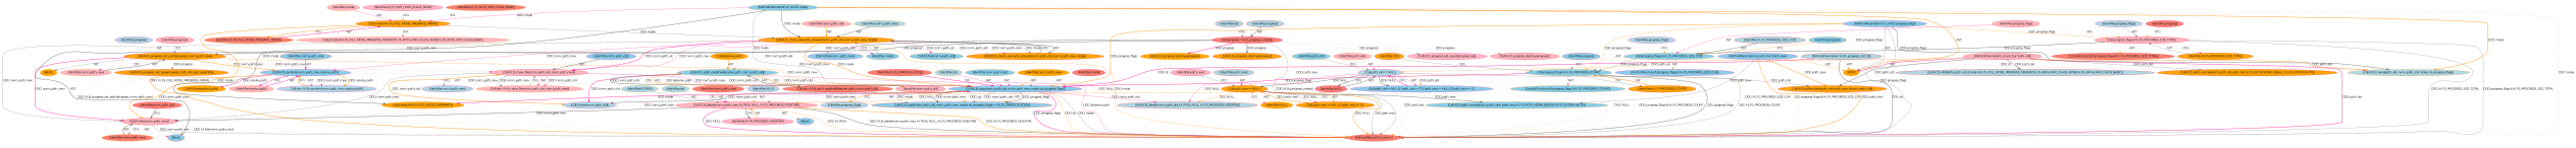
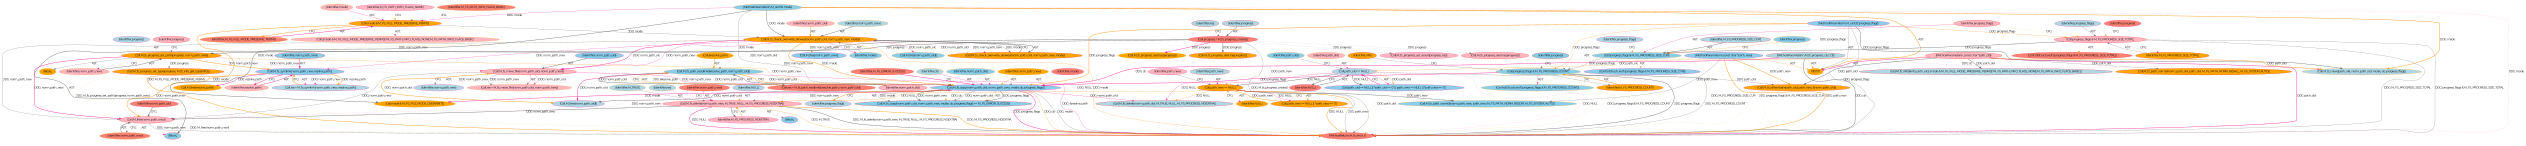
  digraph {
    fontname=Montserrat
    node [color=darkorange fillcolor=skyblue fontname=Montserrat style=filled]
    edge [color=gray40 fontname=Montserrat style=bold]
    n1 [color=red fillcolor=lightpink label="(Call,M_free(norm_path_new))"]
    n2 [color=red label="(Block,)"]
    n3 [fillcolor=salmon label="(Identifier,norm_path_new)"]
    n4 [color=red fillcolor=salmon label="(MethodReturn,M_fs_error_t)"]
    n5 [color=red fillcolor=lightpink label="(Call,M_fs_move_file(norm_path_old, norm_path_new))"]
    n6 [color=deeppink label="(Call,M_fs_copy(norm_path_old, norm_path_new, mode, cb, progress_flags))"]
    n7 [color=deeppink fillcolor=lightblue label="(Call,M_free(norm_path_old))"]
    n8 [color=deeppink fillcolor=lightblue label="(Identifier,norm_path_new)"]
    n9 [fillcolor=lightpink label="(Call,res = M_fs_move_file(norm_path_old, norm_path_new))"]
    n10 [fillcolor=orange label="(Call,mode & M_FS_FILE_MODE_OVERWRITE)"]
    n11 [color=red fillcolor=lightpink label="(Call,M_fs_delete(norm_path_new, M_TRUE, NULL, M_FS_PROGRESS_NOEXTRA))"]
    n12 [color=red label="(Call,M_fs_copy(norm_path_old, norm_path_new, mode, cb, progress_flags) == M_FS_ERROR_SUCCESS)"]
    n13 [color=deeppink fillcolor=lightblue label="(Identifier,progress_flags)"]
    n14 [color=red fillcolor=lightblue label="(Call,M_fs_delete(norm_path_old, M_TRUE, NULL, M_FS_PROGRESS_NOEXTRA))"]
    n15 [color=red fillcolor=orange label="(Call,M_fs_check_overwrite_allowed(norm_path_old, norm_path_new, mode))"]
    n16 [color=red fillcolor=orange label="(Call,M_fs_progress_set_path(progress, norm_path_new))"]
    n17 [label="(Call,M_fs_path_readlink(&resolve_path, norm_path_old))"]
    n18 [color=deeppink label="(Call,M_fs_symlink(norm_path_new, resolve_path))"]
    n19 [color=deeppink label="(Call,M_free(norm_path_new))"]
    n20 [label="(Identifier,mode)"]
    n21 [label="(Call,M_free(norm_path_old))"]
    n22 [color=red fillcolor=orange label="(Call,!M_fs_check_overwrite_allowed(norm_path_old, norm_path_new, mode))"]
    n23 [fillcolor=orange label="(Block,)"]
    n24 [fillcolor=lightpink label="(Identifier,norm_path_new)"]
    n25 [color=deeppink fillcolor=orange label="(Call,M_fs_progress_set_type(progress, M_fs_info_get_type(info)))"]
    n26 [color=red fillcolor=lightpink label="(Identifier,norm_path_old)"]
    n27 [color=red fillcolor=salmon label="(Call,res = M_fs_path_readlink(&resolve_path, norm_path_old))"]
    n28 [color=deeppink fillcolor=lightblue label="(Call,res = M_fs_symlink(norm_path_new, resolve_path))"]
    n29 [fillcolor=orange label="(Call,M_free(resolve_path))"]
    n30 [fillcolor=lightpink label="(Identifier,resolve_path)"]
    n31 [color=deeppink fillcolor=orange label="(Call,mode & M_FS_FILE_MODE_PRESERVE_PERMS)"]
    n32 [fillcolor=lightpink label="(Call,(mode & M_FS_FILE_MODE_PRESERVE_PERMS)?M_FS_PATH_INFO_FLAGS_NONE:M_FS_PATH_INFO_FLAGS_BASIC)"]
    n33 [fillcolor=salmon label="(Identifier,M_FS_FILE_MODE_PRESERVE_PERMS)"]
    n34 [label="(MethodParameterIn,M_uint32 mode)"]
    n35 [fillcolor=lightblue label="(Call,M_fs_move(path_old, norm_path_old, mode, cb, progress_flags))"]
    1000111 [fillcolor=orange]
    n37 [color=deeppink fillcolor=salmon label="(Call,progress = M_fs_progress_create())"]
    n38 [color=deeppink fillcolor=orange label="(Call,M_fs_progress_destroy(progress))"]
    n39 [color=deeppink fillcolor=lightpink label="(Call,M_fs_progress_set_result(progress, res))"]
    n40 [color=red fillcolor=lightpink label="(Call,M_fs_progress_destroy(progress))"]
    n41 [fillcolor=orange label="(Call,M_fs_progress_destroy(progress))"]
    n42 [color=deeppink fillcolor=lightpink label="(Identifier,M_FS_PROGRESS_NOEXTRA)"]
    n43 [color=deeppink label="(Block,)"]
    n44 [color=red fillcolor=lightblue label="(MethodParameterIn,M_fs_progress_cb_t cb)"]
    n45 [label="(Call,progress_flags & M_FS_PROGRESS_COUNT)"]
    n46 [label="(ControlStructure,if (progress_flags & M_FS_PROGRESS_COUNT))"]
    n47 [color=red fillcolor=orange label="(Identifier,M_FS_PROGRESS_COUNT)"]
    n48 [label="(Call,progress_flags & M_FS_PROGRESS_SIZE_CUR)"]
    n49 [color=deeppink label="(ControlStructure,if (progress_flags & M_FS_PROGRESS_SIZE_CUR))"]
    n50 [color=red fillcolor=lightblue label="(Identifier,M_FS_PROGRESS_SIZE_CUR)"]
    n51 [color=red fillcolor=lightpink label="(Call,progress_flags & M_FS_PROGRESS_SIZE_TOTAL)"]
    n52 [color=red fillcolor=salmon label="(ControlStructure,if (progress_flags & M_FS_PROGRESS_SIZE_TOTAL))"]
    n53 [color=red fillcolor=orange label="(Identifier,M_FS_PROGRESS_SIZE_TOTAL)"]
    n54 [color=deeppink label="(MethodParameterIn,M_uint32 progress_flags)"]
    n55 [color=deeppink fillcolor=lightblue label="(Call,path_old == NULL)"]
    n56 [color=red fillcolor=orange label="(Call,path_new == NULL)"]
    n57 [color=deeppink fillcolor=salmon label="(Identifier,NULL)"]
    n58 [color=deeppink label="(Call,path_old == NULL || *path_old == '\0' || path_new == NULL || *path_new == '\0')"]
    n59 [color=deeppink fillcolor=orange label="(Call,M_fs_isfileintodir(path_old, path_new, &norm_path_old))"]
    n60 [label="(Call,M_fs_path_norm(&norm_path_new, path_new, M_FS_PATH_NORM_RESDIR, M_FS_SYSTEM_AUTO))"]
    n61 [color=red fillcolor=orange label="(Call,path_new == NULL || *path_new == '\0')"]
    n62 [fillcolor=orange label="(Identifier,NULL)"]
    n63 [color=red fillcolor=lightpink label="(MethodParameterIn,const char *path_old)"]
    n64 [color=red fillcolor=lightblue label="(Call,M_fs_info(&info, path_old, (mode & M_FS_FILE_MODE_PRESERVE_PERMS)?M_FS_PATH_INFO_FLAGS_NONE:M_FS_PATH_INFO_FLAGS_BASIC))"]
    n65 [color=red fillcolor=orange label="(Call,M_fs_path_norm(&norm_path_old, path_old, M_FS_PATH_NORM_RESALL, M_FS_SYSTEM_AUTO))"]
    n66 [color=deeppink label="(MethodParameterIn,const char *path_new)"]
    n67 [color=red fillcolor=salmon label="(Identifier,M_FS_ERROR_SUCCESS)"]
    n68 [color=red fillcolor=lightpink label="(Identifier,progress_flags)"]
    n69 [color=deeppink fillcolor=lightpink label="(Identifier,M_FS_PATH_INFO_FLAGS_NONE)"]
    n70 [fillcolor=lightpink label="(Identifier,path_old)"]
    n71 [color=red fillcolor=lightpink label="(Identifier,progress)"]
    n72 [color=deeppink fillcolor=salmon label="(Identifier,norm_path_old)"]
    n73 [label="(Identifier,progress)"]
    n74 [color=red label="(Identifier,norm_path_new)"]
    n75 [color=red fillcolor=lightblue label="(Identifier,progress)"]
    n76 [color=deeppink fillcolor=lightblue label="(Identifier,NULL)"]
    n77 [fillcolor=lightblue label="(Identifier,M_TRUE)"]
    n78 [fillcolor=salmon label="(Identifier,M_FS_PATH_INFO_FLAGS_BASIC)"]
    n79 [color=deeppink fillcolor=salmon label="(Identifier,progress)"]
    n80 [fillcolor=lightblue label="(Identifier,cb)"]
    n81 [fillcolor=orange label="(Call,&resolve_path)"]
    n82 [fillcolor=lightblue label="(Identifier,res)"]
    n83 [label="(Identifier,norm_path_old)"]
    n84 [color=red fillcolor=salmon label="(Identifier,norm_path_new)"]
    n85 [color=red fillcolor=lightblue label="(Identifier,path_new)"]
    n86 [color=deeppink label="(Identifier,norm_path_old)"]
    n87 [fillcolor=lightblue label="(Identifier,norm_path_new)"]
    n88 [label="(Identifier,path_old)"]
    n89 [color=deeppink fillcolor=lightpink label="(Identifier,path_new)"]
    n90 [fillcolor=orange label="(Identifier,norm_path_new)"]
    n91 [color=red label="(Identifier,progress)"]
    n92 [color=deeppink fillcolor=orange label="(Identifier,info)"]
    n93 [color=deeppink fillcolor=lightblue label="(Identifier,progress_flags)"]
    n94 [color=deeppink fillcolor=salmon label="(Identifier,mode)"]
    n95 [color=red fillcolor=lightblue label="(Identifier,res)"]
    n96 [fillcolor=lightpink label="(Identifier,norm_path_old)"]
    n97 [fillcolor=lightpink label="(Identifier,mode)"]
    n98 [color=deeppink fillcolor=lightblue label="(Identifier,progress)"]
    n99 [color=deeppink fillcolor=lightblue label="(Identifier,progress_flags)"]
    n1 -> n2 [color=deeppink label="AST: " style=dotted]
    n1 -> n3 [label="CFG: " style=dotted]
    n1 -> n4 [label="DDG: norm_path_new" style=solid]
    n1 -> n4 [label="DDG: M_free(norm_path_new)" style=dotted]
    n3 -> n1 [label="AST: "]
    n5 -> n1 [label="DDG: norm_path_new" style=solid]
    n5 -> n6 [color=deeppink label="DDG: norm_path_old" style=dotted]
    n5 -> n6 [color=deeppink label="DDG: norm_path_new" style=solid]
    n5 -> n7 [color=darkorange label="DDG: norm_path_old"]
    n5 -> n8 [label="CFG: " style=dotted]
    n5 -> n9 [color=deeppink label="AST: " style=solid]
    n5 -> n9 [color=deeppink label="DDG: norm_path_old" style=solid]
    n5 -> n9 [label="DDG: norm_path_new" style=solid]
    n6 -> n1 [color=deeppink label="DDG: norm_path_new" style=dotted]
    n6 -> n4 [color=deeppink label="DDG: progress_flags"]
    n6 -> n4 [color=darkorange label="DDG: cb" style=solid]
    n6 -> n4 [label="DDG: mode" style=solid]
    n6 -> n7 [label="DDG: norm_path_old"]
    n6 -> n10 [color=deeppink label="DDG: mode"]
    n6 -> n11 [label="DDG: norm_path_new" style=dotted]
    n6 -> n12 [color=darkorange label="AST: " style=solid]
    n6 -> n12 [label="DDG: progress_flags"]
    n6 -> n12 [label="DDG: mode" style=solid]
    n6 -> n12 [label="DDG: norm_path_new"]
    n6 -> n12 [color=darkorange label="DDG: cb" style=dotted]
    n6 -> n12 [label="DDG: norm_path_old" style=solid]
    n6 -> n13 [color=darkorange label="CFG: "]
    n6 -> n14 [color=deeppink label="DDG: norm_path_old" style=solid]
    n8 -> n5 [color=darkorange label="AST: " style=dotted]
-   n9 -> n5 [label="CFG: " style=solid]
    n11 -> n1 [label="DDG: norm_path_new"]
    n11 -> n4 [label="DDG: M_fs_delete(norm_path_new, M_TRUE, NULL, M_FS_PROGRESS_NOEXTRA)"]
    n11 -> n4 [color=darkorange label="DDG: M_FS_PROGRESS_NOEXTRA"]
    n11 -> n4 [color=deeppink label="DDG: NULL"]
    n11 -> n4 [color=darkorange label="DDG: M_TRUE" style=solid]
    n11 -> n42 [label="CFG: "]
    n11 -> n43 [label="AST: " style=dotted]
    n13 -> n6 [color=deeppink label="AST: " style=dotted]
    n15 -> n1 [label="DDG: norm_path_new" style=solid]
    n15 -> n4 [color=darkorange label="DDG: mode" style=solid]
    n15 -> n5 [color=deeppink label="DDG: norm_path_old"]
    n15 -> n5 [color=deeppink label="DDG: norm_path_new" style=solid]
    n15 -> n6 [color=darkorange label="DDG: norm_path_new" style=dotted]
    n15 -> n6 [color=darkorange label="DDG: mode"]
    n15 -> n16 [color=darkorange label="DDG: norm_path_new" style=dotted]
    n15 -> n17 [label="DDG: norm_path_old" style=dotted]
    n15 -> n18 [color=deeppink label="DDG: norm_path_new" style=solid]
    n15 -> n19 [color=darkorange label="DDG: norm_path_new" style=dotted]
    n15 -> n20 [color=deeppink label="CFG: " style=solid]
    n15 -> n21 [color=deeppink label="DDG: norm_path_old" style=solid]
    n15 -> n22 [label="AST: "]
    n15 -> n22 [color=darkorange label="DDG: norm_path_old" style=dotted]
    n15 -> n22 [color=deeppink label="DDG: norm_path_new" style=dotted]
    n15 -> n22 [label="DDG: mode" style=solid]
    n16 -> n1 [color=deeppink label="DDG: norm_path_new"]
    n16 -> n4 [color=darkorange label="DDG: M_fs_progress_set_path(progress, norm_path_new)" style=dotted]
    n16 -> n5 [color=deeppink label="DDG: norm_path_new" style=dotted]
    n16 -> n6 [color=darkorange label="DDG: norm_path_new" style=solid]
    n16 -> n18 [color=darkorange label="DDG: norm_path_new"]
    n16 -> n23 [label="AST: " style=solid]
    n16 -> n24 [color=deeppink label="CFG: " style=dotted]
    n16 -> n25 [label="DDG: progress" style=dotted]
    n17 -> n4 [color=deeppink label="DDG: &resolve_path" style=solid]
    n17 -> n6 [color=deeppink label="DDG: norm_path_old" style=dotted]
    n17 -> n7 [color=deeppink label="DDG: norm_path_old"]
    n17 -> n26 [color=darkorange label="CFG: "]
    n17 -> n27 [color=darkorange label="AST: " style=solid]
    n17 -> n27 [label="DDG: &resolve_path" style=dotted]
    n17 -> n27 [label="DDG: norm_path_old"]
    n18 -> n1 [color=darkorange label="DDG: norm_path_new"]
    n18 -> n6 [label="DDG: norm_path_new" style=dotted]
    n18 -> n28 [color=deeppink label="AST: " style=dotted]
    n18 -> n28 [color=deeppink label="DDG: norm_path_new" style=dotted]
    n18 -> n28 [color=darkorange label="DDG: resolve_path"]
    n18 -> n29 [color=deeppink label="DDG: resolve_path"]
    n18 -> n30 [color=deeppink label="CFG: "]
    n20 -> n15 [label="AST: " style=solid]
    n22 -> n15 [label="CFG: "]
    n24 -> n16 [label="AST: "]
    n26 -> n17 [label="AST: "]
    n27 -> n17 [color=darkorange label="CFG: " style=solid]
    n28 -> n18 [color=darkorange label="CFG: "]
    n30 -> n18 [color=deeppink label="AST: "]
    n31 -> n4 [color=darkorange label="DDG: mode" style=dotted]
    n31 -> n4 [color=darkorange label="DDG: M_FS_FILE_MODE_PRESERVE_PERMS"]
    n31 -> n15 [label="DDG: mode" style=solid]
    n31 -> n32 [color=deeppink label="AST: " style=dotted]
    n31 -> n33 [color=darkorange label="CFG: "]
    n33 -> n31 [color=deeppink label="AST: "]
    n34 -> n4 [color=deeppink label="DDG: mode" style=dotted]
    n34 -> n6 [label="DDG: mode" style=solid]
    n34 -> n10 [label="DDG: mode"]
    n34 -> n15 [label="DDG: mode"]
    n34 -> n31 [color=deeppink label="DDG: mode" style=solid]
    n34 -> n35 [color=darkorange label="DDG: mode"]
    n34 -> 1000111 [color=darkorange label="AST: "]
    n37 -> n2 [label="AST: "]
    n37 -> n4 [label="DDG: M_fs_progress_create()" style=solid]
    n37 -> n16 [label="DDG: progress"]
    n37 -> n38 [label="DDG: progress"]
    n37 -> n39 [label="DDG: progress" style=dotted]
    n37 -> n40 [label="DDG: progress" style=dotted]
    n37 -> n41 [color=deeppink label="DDG: progress"]
    n42 -> n11 [color=darkorange label="AST: "]
    n44 -> n4 [label="DDG: cb"]
    n44 -> n6 [color=deeppink label="DDG: cb"]
    n44 -> n35 [color=deeppink label="DDG: cb" style=dotted]
    n44 -> 1000111 [color=darkorange label="AST: " style=solid]
    n45 -> n4 [color=darkorange label="DDG: progress_flags & M_FS_PROGRESS_COUNT" style=dotted]
    n45 -> n4 [label="DDG: progress_flags"]
    n45 -> n4 [label="DDG: M_FS_PROGRESS_COUNT" style=solid]
    n45 -> n6 [color=deeppink label="DDG: progress_flags"]
    n45 -> n46 [color=deeppink label="AST: " style=solid]
    n45 -> n47 [label="CFG: " style=solid]
    n47 -> n45 [color=darkorange label="AST: "]
    n48 -> n4 [color=darkorange label="DDG: progress_flags & M_FS_PROGRESS_SIZE_CUR" style=dotted]
    n48 -> n4 [color=darkorange label="DDG: M_FS_PROGRESS_SIZE_CUR" style=dotted]
    n48 -> n45 [label="DDG: progress_flags" style=solid]
    n48 -> n49 [color=darkorange label="AST: " style=dotted]
    n50 -> n48 [label="AST: "]
    n51 -> n4 [label="DDG: progress_flags & M_FS_PROGRESS_SIZE_TOTAL" style=solid]
    n51 -> n4 [label="DDG: M_FS_PROGRESS_SIZE_TOTAL" style=solid]
    n51 -> n48 [label="DDG: progress_flags"]
    n51 -> n52 [color=darkorange label="AST: " style=dotted]
    n51 -> n53 [color=deeppink label="CFG: " style=dotted]
    n53 -> n51 [label="AST: " style=solid]
    n54 -> n4 [label="DDG: progress_flags" style=solid]
    n54 -> n6 [color=darkorange label="DDG: progress_flags"]
    n54 -> n35 [label="DDG: progress_flags"]
    n54 -> 1000111 [label="AST: " style=solid]
    n54 -> n45 [color=darkorange label="DDG: progress_flags" style=solid]
    n54 -> n48 [label="DDG: progress_flags" style=dotted]
    n54 -> n51 [color=darkorange label="DDG: progress_flags" style=solid]
    n55 -> n4 [color=deeppink label="DDG: NULL" style=dotted]
    n55 -> n4 [color=darkorange label="DDG: path_old" style=dotted]
    n55 -> n11 [color=darkorange label="DDG: NULL" style=dotted]
    n55 -> n14 [color=deeppink label="DDG: NULL" style=solid]
    n55 -> n56 [label="DDG: NULL"]
    n55 -> n57 [label="CFG: "]
    n55 -> n58 [color=deeppink label="AST: " style=solid]
    n55 -> n58 [color=darkorange label="DDG: path_old" style=solid]
    n55 -> n58 [label="DDG: NULL"]
    n55 -> n59 [label="DDG: path_old" style=solid]
    n56 -> n4 [color=darkorange label="DDG: NULL"]
    n56 -> n4 [label="DDG: path_new" style=solid]
    n56 -> n11 [color=darkorange label="DDG: NULL" style=solid]
    n56 -> n14 [color=darkorange label="DDG: NULL" style=solid]
    n56 -> n60 [label="DDG: path_new"]
    n56 -> n61 [color=darkorange label="AST: " style=solid]
    n56 -> n61 [color=darkorange label="DDG: path_new"]
    n56 -> n61 [color=deeppink label="DDG: NULL" style=solid]
    n56 -> n62 [color=deeppink label="CFG: " style=dotted]
    n57 -> n55 [label="AST: "]
    n58 -> n55 [color=deeppink label="CFG: "]
    n61 -> n56 [color=darkorange label="CFG: " style=dotted]
    n62 -> n56 [color=darkorange label="AST: " style=dotted]
    n63 -> n4 [color=deeppink label="DDG: path_old"]
    n63 -> n35 [color=darkorange label="DDG: path_old"]
    n63 -> 1000111 [color=deeppink label="AST: "]
    n63 -> n55 [color=darkorange label="DDG: path_old" style=solid]
    n63 -> n59 [label="DDG: path_old"]
    n63 -> n64 [label="DDG: path_old"]
    n63 -> n65 [label="DDG: path_old" style=solid]
    n66 -> n4 [color=darkorange label="DDG: path_new"]
    n66 -> 1000111 [color=darkorange label="AST: " style=solid]
    n66 -> n56 [color=darkorange label="DDG: path_new" style=dotted]
    n66 -> n59 [color=darkorange label="DDG: path_new"]
    n66 -> n60 [label="DDG: path_new" style=solid]
    n67 -> n6 [color=deeppink label="CFG: "]
    n68 -> n48 [color=deeppink label="AST: " style=solid]
    n68 -> n51 [color=darkorange label="CFG: " style=dotted]
    n69 -> n31 [color=darkorange label="CFG: " style=dotted]
    n70 -> n55 [color=deeppink label="AST: " style=dotted]
    n71 -> n16 [label="CFG: " style=dotted]
    n72 -> n1 [label="CFG: "]
    n73 -> n48 [color=darkorange label="CFG: " style=solid]
    n74 -> n18 [color=deeppink label="AST: "]
    n75 -> n37 [label="AST: "]
    n76 -> n11 [color=darkorange label="AST: " style=dotted]
    n77 -> n11 [label="AST: " style=solid]
    n78 -> n31 [label="CFG: " style=dotted]
    n79 -> n51 [color=darkorange label="CFG: " style=dotted]
    n80 -> n6 [color=deeppink label="AST: " style=solid]
    n81 -> n17 [color=darkorange label="AST: "]
    n82 -> n11 [color=deeppink label="CFG: " style=dotted]
    n83 -> n6 [color=deeppink label="AST: " style=dotted]
    n84 -> n11 [color=deeppink label="AST: " style=solid]
    n85 -> n56 [color=deeppink label="AST: " style=dotted]
    n86 -> n5 [label="AST: "]
    n87 -> n15 [label="AST: "]
    n88 -> n55 [label="CFG: " style=solid]
    n89 -> n56 [label="CFG: " style=solid]
    n90 -> n6 [color=darkorange label="AST: " style=solid]
    n91 -> n45 [label="CFG: " style=dotted]
    n92 -> n45 [label="CFG: " style=solid]
    n93 -> n51 [label="AST: " style=solid]
    n94 -> n6 [label="AST: " style=dotted]
    n95 -> n37 [label="CFG: " style=dotted]
    n96 -> n15 [color=darkorange label="AST: "]
    n97 -> n31 [color=deeppink label="AST: " style=solid]
    n98 -> n16 [color=darkorange label="AST: " style=dotted]
    n99 -> n45 [label="AST: " style=dotted]
    n99 -> n48 [color=darkorange label="CFG: " style=dotted]
  }
